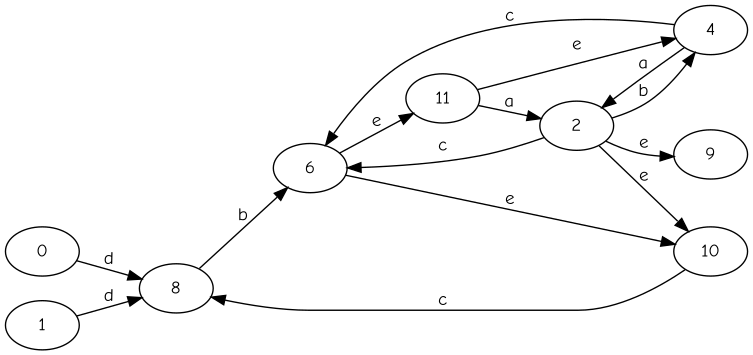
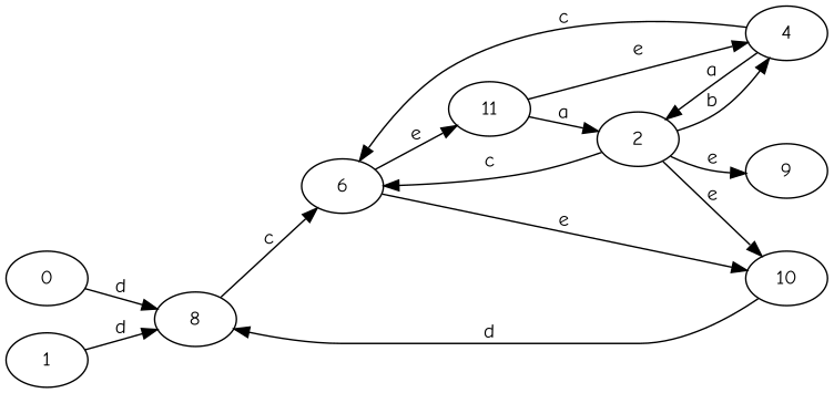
  strict digraph {
    fontname="Comic Neue"
    rankdir=LR
    node [fontname="Comic Neue"]
    edge [fontname="Comic Neue"]
    0
    8
    6
    1
    10
    11
    2
    4
    9
    0 -> 8 [label=d]
-   8 -> 6 [label=b]
+   8 -> 6 [label=c]
    6 -> 10 [label=e]
    6 -> 11 [label=e]
    1 -> 8 [label=d]
-   10 -> 8 [label=c]
+   10 -> 8 [label=d]
    11 -> 2 [label=a]
    11 -> 4 [label=e]
    2 -> 6 [label=c]
    2 -> 10 [label=e]
    2 -> 4 [label=b]
    2 -> 9 [label=e]
    4 -> 6 [label=c]
    4 -> 2 [label=a]
  }
